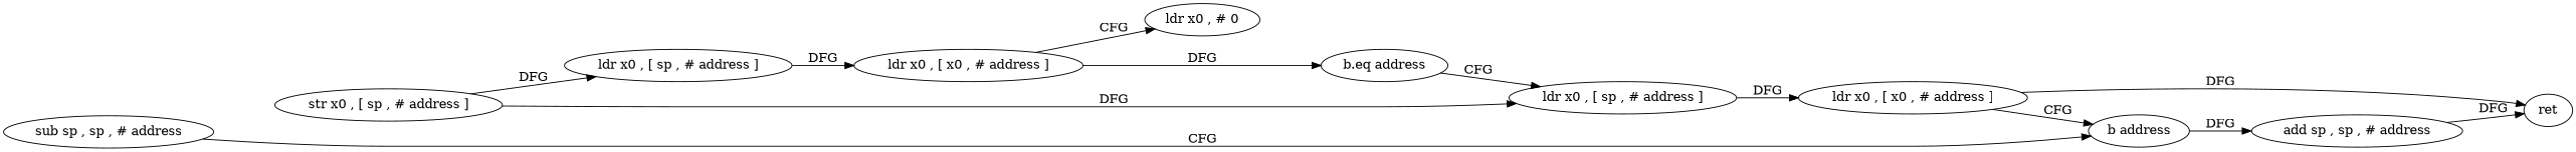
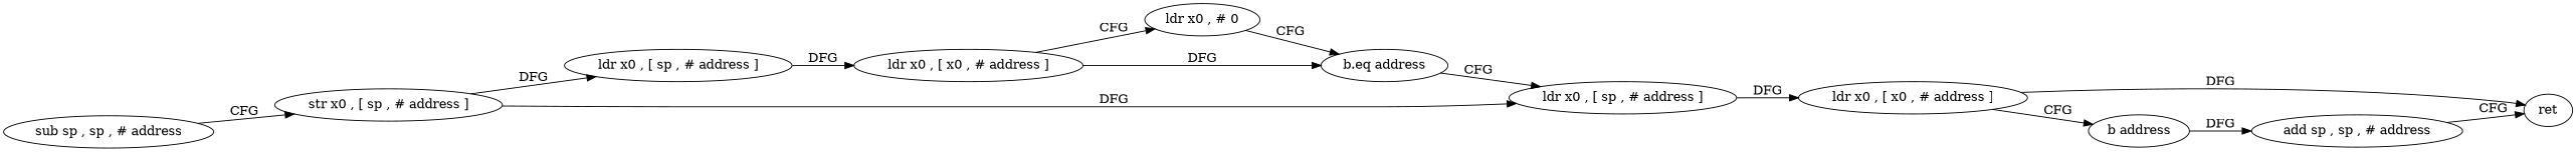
  digraph {
    rankdir=LR
    n1 [label="sub sp , sp , # address"]
    n2 [label="str x0 , [ sp , # address ]"]
    n3 [label="ldr x0 , [ sp , # address ]"]
    n4 [label="ldr x0 , [ sp , # address ]"]
    n5 [label="ldr x0 , [ x0 , # address ]"]
    n6 [label="ldr x0 , [ x0 , # address ]"]
    n7 [label="ldr x0 , # 0"]
    n8 [label="b.eq address"]
    n9 [label="add sp , sp , # address"]
    n10 [label=ret]
    n11 [label="b address"]
-   n1 -> n11 [label=CFG]
+   n1 -> n2 [label=CFG]
    n2 -> n3 [label=DFG]
    n2 -> n4 [label=DFG]
    n3 -> n5 [label=DFG]
    n4 -> n6 [label=DFG]
    n5 -> n7 [label=CFG]
    n5 -> n8 [label=DFG]
    n6 -> n10 [label=DFG]
    n6 -> n11 [label=CFG]
+   n7 -> n8 [label=CFG]
    n8 -> n4 [label=CFG]
-   n9 -> n10 [label=DFG]
+   n9 -> n10 [label=CFG]
    n11 -> n9 [label=DFG]
  }
